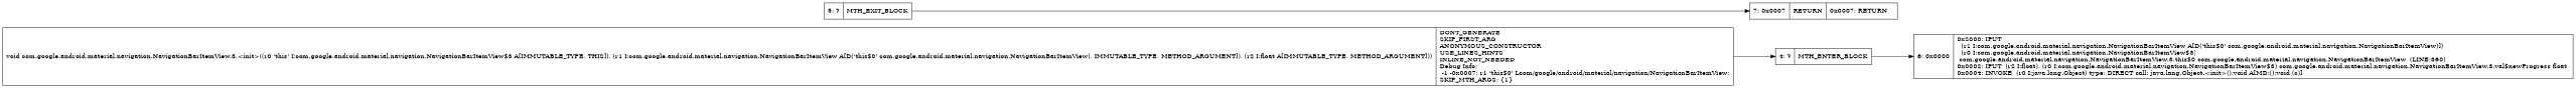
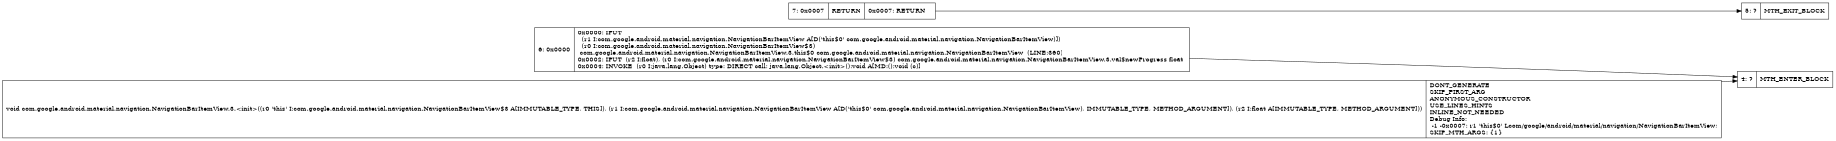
  digraph {
    rankdir=LR
    node [shape=record]
    n1 [label="{4\:\ ?|MTH_ENTER_BLOCK\l}"]
-   n2 [label="{6\:\ 0x0000|0x2000: IPUT  \l  (r1 I:com.google.android.material.navigation.NavigationBarItemView A[D('this$0' com.google.android.material.navigation.NavigationBarItemView)])\l  (r0 I:com.google.android.material.navigation.NavigationBarItemView$3)\l com.google.android.material.navigation.NavigationBarItemView.3.this$0 com.google.android.material.navigation.NavigationBarItemView  (LINE:360)\l0x0002: IPUT  (r2 I:float), (r0 I:com.google.android.material.navigation.NavigationBarItemView$3) com.google.android.material.navigation.NavigationBarItemView.3.val$newProgress float \l0x0004: INVOKE  (r0 I:java.lang.Object) type: DIRECT call: java.lang.Object.\<init\>():void A[MD:():void (c)]\l}"]
+   n2 [label="{6\:\ 0x0000|0x0000: IPUT  \l  (r1 I:com.google.android.material.navigation.NavigationBarItemView A[D('this$0' com.google.android.material.navigation.NavigationBarItemView)])\l  (r0 I:com.google.android.material.navigation.NavigationBarItemView$3)\l com.google.android.material.navigation.NavigationBarItemView.3.this$0 com.google.android.material.navigation.NavigationBarItemView  (LINE:360)\l0x0002: IPUT  (r2 I:float), (r0 I:com.google.android.material.navigation.NavigationBarItemView$3) com.google.android.material.navigation.NavigationBarItemView.3.val$newProgress float \l0x0004: INVOKE  (r0 I:java.lang.Object) type: DIRECT call: java.lang.Object.\<init\>():void A[MD:():void (c)]\l}"]
    n3 [label="{7\:\ 0x0007|RETURN\l|0x0007: RETURN   \l}"]
    n4 [label="{5\:\ ?|MTH_EXIT_BLOCK\l}"]
    n5 [label="{void com.google.android.material.navigation.NavigationBarItemView.3.\<init\>((r0 'this' I:com.google.android.material.navigation.NavigationBarItemView$3 A[IMMUTABLE_TYPE, THIS]), (r1 I:com.google.android.material.navigation.NavigationBarItemView A[D('this$0' com.google.android.material.navigation.NavigationBarItemView), IMMUTABLE_TYPE, METHOD_ARGUMENT]), (r2 I:float A[IMMUTABLE_TYPE, METHOD_ARGUMENT]))  | DONT_GENERATE\lSKIP_FIRST_ARG\lANONYMOUS_CONSTRUCTOR\lUSE_LINES_HINTS\lINLINE_NOT_NEEDED\lDebug Info:\l  \-1 \-0x0007: r1 'this$0' Lcom\/google\/android\/material\/navigation\/NavigationBarItemView;\lSKIP_MTH_ARGS: \{1\}\l}"]
-   n1 -> n2
-   n4 -> n3
+   n2 -> n1
+   n3 -> n4
    n5 -> n1
  }
